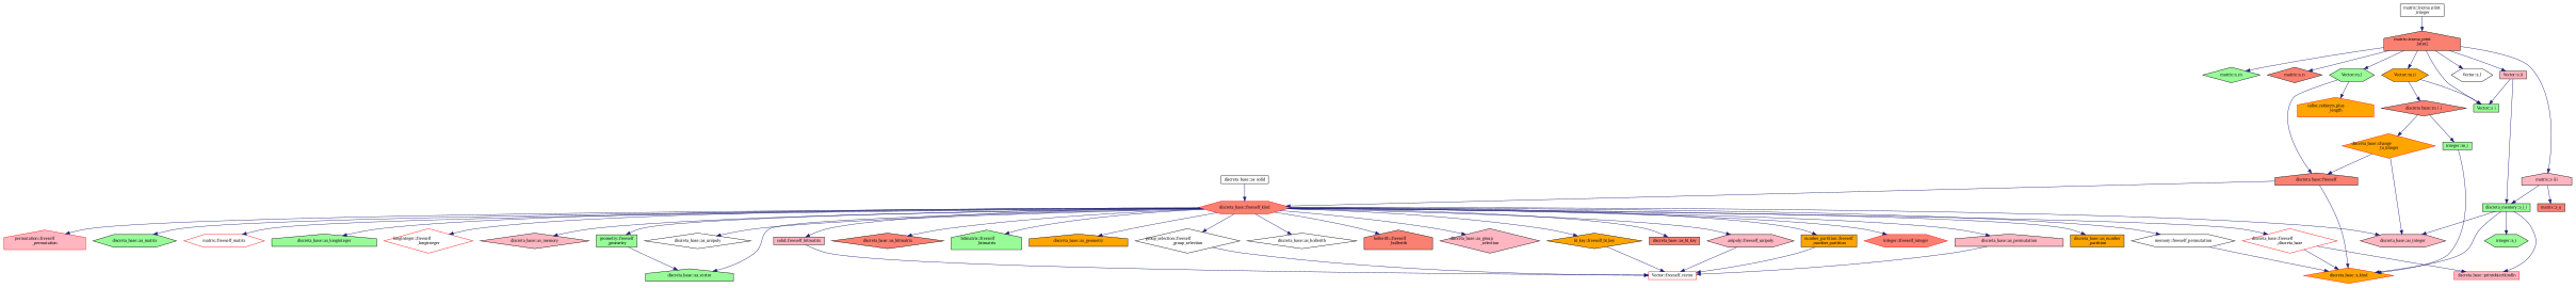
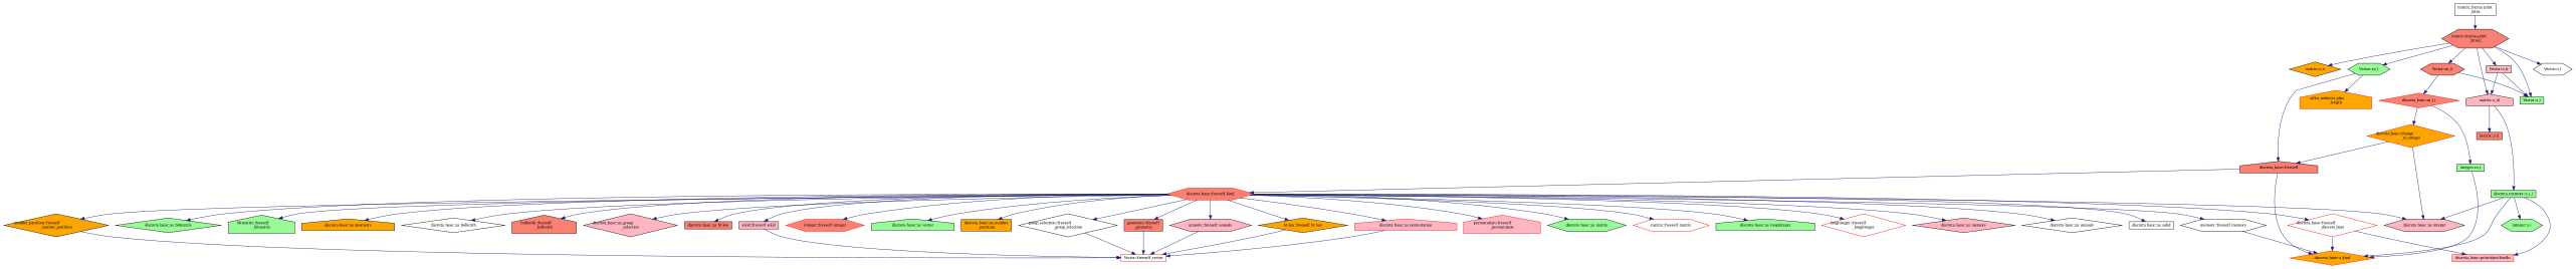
  digraph {
    fontname="PT Serif"
    rankdir=TB
    node [color=black fillcolor=white fontname="PT Serif" fontsize=10 shape=diamond style=filled]
    edge [color=midnightblue fontname="PT Serif" fontsize=10 labelfontname=Helvetica labelfontsize=10 style=solid]
-   n1 [fontcolor=black height=0.2 label="matrix::incma_print\l_integer" shape=box width=0.4]
-   n2 [fillcolor=salmon height=0.2 label="matrix::incma_print\l_latex2" shape=house width=0.4]
-   n3 [fillcolor=palegreen height=0.2 label="matrix::s_m" width=0.4]
-   n4 [fillcolor=salmon height=0.2 label="matrix::s_n" width=0.4]
+   n1 [fontcolor=black height=0.2 label="matrix::incma_print\l_latex" shape=box width=0.4]
+   n2 [fillcolor=salmon height=0.2 label="matrix::incma_print\l_latex2" shape=hexagon width=0.4]
+   n4 [fillcolor=orange height=0.2 label="matrix::s_n" width=0.4]
    n5 [fillcolor=palegreen height=0.2 label="Vector::m_l" shape=hexagon width=0.4]
-   n6 [fillcolor=orange height=0.2 label="Vector::m_ii" shape=hexagon width=0.4]
+   n6 [fillcolor=salmon height=0.2 label="Vector::m_ii" shape=hexagon width=0.4]
    n7 [fillcolor=palegreen height=0.2 label="Vector::s_i" shape=box width=0.4]
    n8 [height=0.2 label="Vector::s_l" shape=hexagon width=0.4]
    n9 [fillcolor=lightpink height=0.2 label="Vector::s_ii" shape=box width=0.4]
    n10 [fillcolor=lightpink height=0.2 label="matrix::s_iji" shape=house width=0.4]
    n11 [fillcolor=salmon height=0.2 label="discreta_base::freeself" shape=house width=0.4]
    n12 [color=red fillcolor=orange height=0.2 label="calloc_nobjects_plus\l_length" shape=house width=0.4]
-   n13 [fillcolor=salmon height=0.2 label="discreta_base::m_i_i" width=0.4]
+   n13 [color=red fillcolor=salmon height=0.2 label="discreta_base::m_i_i" width=0.4]
    n14 [fillcolor=palegreen height=0.2 label="discreta_memory::s_i_i" shape=box width=0.4]
    n15 [fillcolor=salmon height=0.2 label="matrix::s_ij" shape=box width=0.4]
    n16 [color=red fillcolor=salmon height=0.2 label="discreta_base::freeself_kind" shape=hexagon width=0.4]
    n17 [color=red fillcolor=orange height=0.2 label="discreta_base::s_kind" width=0.4]
    n18 [color=red height=0.2 label="discreta_base::freeself\l_discreta_base" width=0.4]
    n19 [fillcolor=lightpink height=0.2 label="discreta_base::as_integer" shape=hexagon width=0.4]
    n20 [color=red fillcolor=salmon height=0.2 label="integer::freeself_integer" shape=hexagon width=0.4]
    n21 [fillcolor=palegreen height=0.2 label="discreta_base::as_vector" shape=house width=0.4]
    n22 [fillcolor=orange height=0.2 label="discreta_base::as_number\l_partition" shape=box width=0.4]
-   n23 [fillcolor=orange height=0.2 label="number_partition::freeself\l_number_partition" shape=box width=0.4]
-   n24 [fillcolor=lightpink height=0.2 label="discreta_base::as_permutation" shape=house width=0.4]
+   n23 [fillcolor=orange height=0.2 label="number_partition::freeself\l_number_partition" width=0.4]
+   n24 [color=red fillcolor=lightpink height=0.2 label="discreta_base::as_permutation" shape=house width=0.4]
    n25 [color=red fillcolor=lightpink height=0.2 label="permutation::freeself\l_permutation" shape=house width=0.4]
    n26 [fillcolor=palegreen height=0.2 label="discreta_base::as_matrix" shape=hexagon width=0.4]
    n27 [color=red height=0.2 label="matrix::freeself_matrix" shape=hexagon width=0.4]
    n28 [fillcolor=palegreen height=0.2 label="discreta_base::as_longinteger" shape=house width=0.4]
    n29 [color=red height=0.2 label="longinteger::freeself\l_longinteger" width=0.4]
    n30 [fillcolor=lightpink height=0.2 label="discreta_base::as_memory" width=0.4]
-   n31 [height=0.2 label="memory::freeself_permutation" shape=hexagon width=0.4]
+   n31 [height=0.2 label="memory::freeself_memory" shape=hexagon width=0.4]
    n32 [height=0.2 label="discreta_base::as_unipoly" width=0.4]
    n33 [fillcolor=lightpink height=0.2 label="unipoly::freeself_unipoly" shape=hexagon width=0.4]
    n34 [height=0.2 label="discreta_base::as_solid" shape=box width=0.4]
-   n35 [fillcolor=lightpink height=0.2 label="solid::freeself_bitmatrix" shape=box width=0.4]
-   n36 [fillcolor=salmon height=0.2 label="discreta_base::as_bitmatrix" width=0.4]
+   n35 [fillcolor=lightpink height=0.2 label="solid::freeself_solid" shape=box width=0.4]
+   n36 [fillcolor=palegreen height=0.2 label="discreta_base::as_bitmatrix" width=0.4]
    n37 [fillcolor=palegreen height=0.2 label="bitmatrix::freeself\l_bitmatrix" shape=house width=0.4]
    n38 [fillcolor=orange height=0.2 label="discreta_base::as_geometry" shape=house width=0.4]
-   n39 [fillcolor=palegreen height=0.2 label="geometry::freeself\l_geometry" shape=box width=0.4]
+   n39 [fillcolor=salmon height=0.2 label="geometry::freeself\l_geometry" shape=box width=0.4]
    n40 [height=0.2 label="discreta_base::as_hollerith" width=0.4]
    n41 [fillcolor=salmon height=0.2 label="hollerith::freeself\l_hollerith" shape=house width=0.4]
    n42 [fillcolor=lightpink height=0.2 label="discreta_base::as_group\l_selection" width=0.4]
    n43 [height=0.2 label="group_selection::freeself\l_group_selection" width=0.4]
    n44 [fillcolor=salmon height=0.2 label="discreta_base::as_bt_key" shape=box width=0.4]
    n45 [fillcolor=orange height=0.2 label="bt_key::freeself_bt_key" width=0.4]
    n46 [color=red fillcolor=lightpink height=0.2 label="discreta_base::printobjectkindln" shape=box width=0.4]
    n47 [color=red height=0.2 label="Vector::freeself_vector" shape=box width=0.4]
    n48 [color=red fillcolor=orange height=0.2 label="discreta_base::change\l_to_integer" width=0.4]
    n49 [fillcolor=palegreen height=0.2 label="integer::m_i" shape=box width=0.4]
    n50 [fillcolor=palegreen height=0.2 label="integer::s_i" shape=hexagon width=0.4]
    n1 -> n2
-   n2 -> n3
    n2 -> n4
    n2 -> n5
    n2 -> n6
    n2 -> n7
    n2 -> n8
    n2 -> n9
    n2 -> n10
    n5 -> n11
    n5 -> n12
    n6 -> n7
    n6 -> n13
    n9 -> n7
-   n9 -> n14
+   n9 -> n10
    n10 -> n14
    n10 -> n15
    n11 -> n16
    n11 -> n17
    n13 -> n48
    n13 -> n49
    n14 -> n17
    n14 -> n19
    n14 -> n46
    n14 -> n50
    n16 -> n18
    n16 -> n19
    n16 -> n20
    n16 -> n21
    n16 -> n22
    n16 -> n23
    n16 -> n24
    n16 -> n25
    n16 -> n26
    n16 -> n27
    n16 -> n28
    n16 -> n29
    n16 -> n30
    n16 -> n31
    n16 -> n32
    n16 -> n33
-   n34 -> n16
+   n16 -> n34
    n16 -> n35
    n16 -> n36
    n16 -> n37
    n16 -> n38
    n16 -> n39
    n16 -> n40
    n16 -> n41
    n16 -> n42
    n16 -> n43
    n16 -> n44
    n16 -> n45
    n18 -> n17
    n18 -> n46
    n23 -> n47
    n24 -> n47
    n31 -> n17
    n33 -> n47
    n35 -> n47
-   n39 -> n21
+   n39 -> n47
    n43 -> n47
    n45 -> n47
    n48 -> n11
    n48 -> n19
    n49 -> n17
  }
